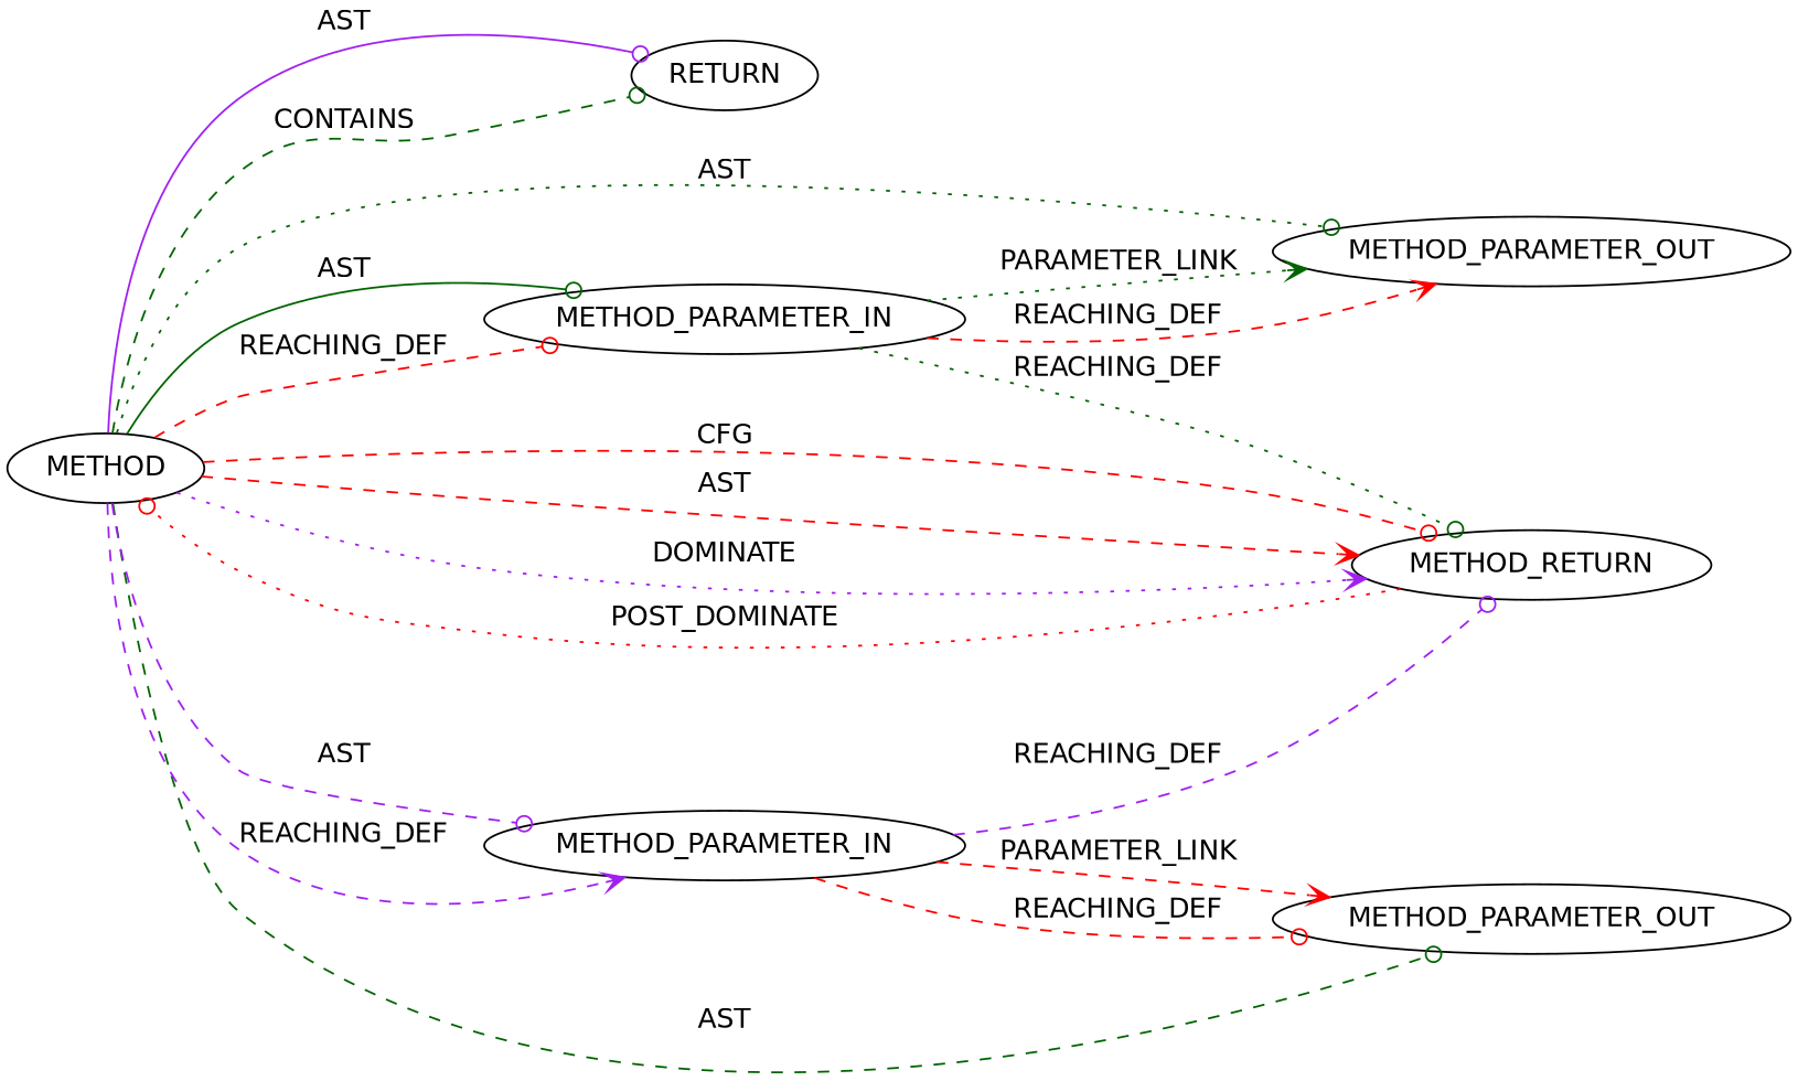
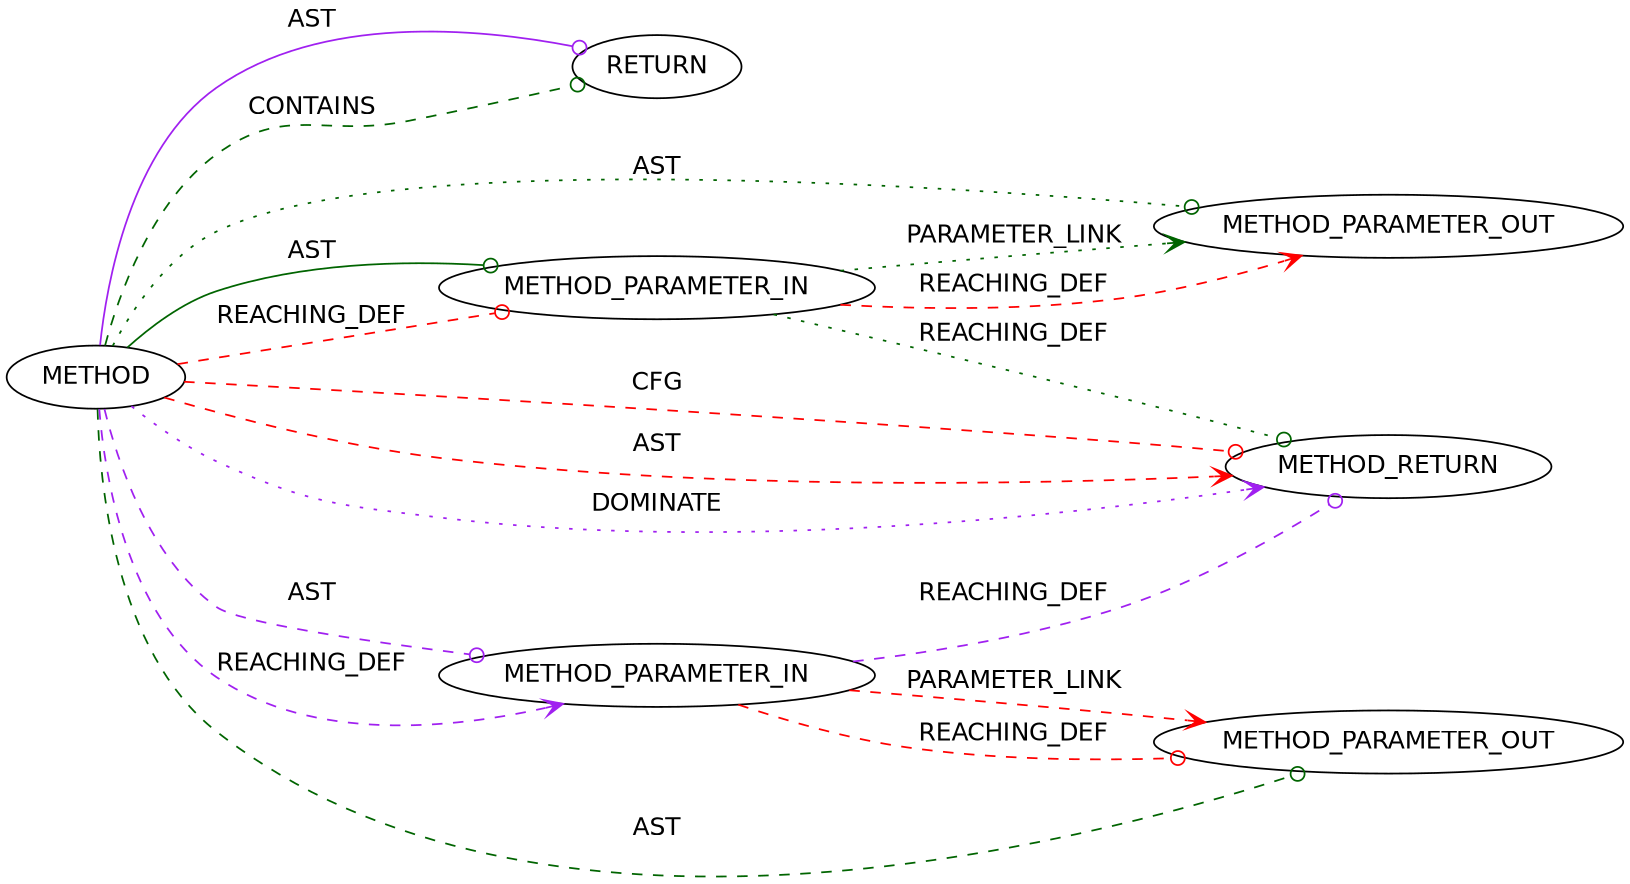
  digraph {
    fontname="DejaVu Sans"
    rankdir=LR
    node [CODE="<empty>" ORDER=1 TYPE_FULL_NAME=ANY fontname="DejaVu Sans" EVALUATION_STRATEGY=BY_VALUE IS_VARIADIC=false]
    edge [arrowhead=odot color=red fontname="DejaVu Sans" style=dashed]
    n1 [ARGUMENT_INDEX=1 label=RETURN EVALUATION_STRATEGY="" IS_VARIADIC=""]
    n2 [CODE=p2 INDEX=2 NAME=p2 ORDER=2 label=METHOD_PARAMETER_OUT]
    n3 [AST_PARENT_FULL_NAME="<global>" AST_PARENT_TYPE=NAMESPACE_BLOCK FILENAME="<empty>" FULL_NAME="<operator>.indirectFieldAccess" IS_EXTERNAL=true NAME="<operator>.indirectFieldAccess" ORDER=0 label=METHOD TYPE_FULL_NAME="" EVALUATION_STRATEGY="" IS_VARIADIC=""]
    n4 [CODE=p1 INDEX=1 NAME=p1 label=METHOD_PARAMETER_OUT]
    n5 [CODE=RET ORDER=2 label=METHOD_RETURN IS_VARIADIC=""]
    n6 [CODE=p1 INDEX=1 NAME=p1 label=METHOD_PARAMETER_IN]
    n7 [CODE=p2 INDEX=2 NAME=p2 ORDER=2 label=METHOD_PARAMETER_IN]
    n3 -> n1 [color=purple label=AST style=solid]
    n3 -> n1 [color=darkgreen label=CONTAINS]
    n3 -> n2 [color=darkgreen label=AST style=dotted]
    n3 -> n4 [color=darkgreen label=AST]
    n3 -> n5 [label=CFG]
    n3 -> n5 [arrowhead=vee label=AST]
    n3 -> n5 [arrowhead=vee color=purple label=DOMINATE style=dotted]
    n3 -> n6 [color=purple label=AST]
    n3 -> n6 [arrowhead=vee color=purple label=REACHING_DEF]
    n3 -> n7 [color=darkgreen label=AST style=solid]
    n3 -> n7 [label=REACHING_DEF]
-   n5 -> n3 [label=POST_DOMINATE style=dotted]
    n6 -> n4 [arrowhead=vee label=PARAMETER_LINK]
    n6 -> n4 [VARIABLE=p1 label=REACHING_DEF]
    n6 -> n5 [VARIABLE=p1 color=purple label=REACHING_DEF]
    n7 -> n2 [arrowhead=vee color=darkgreen label=PARAMETER_LINK style=dotted]
    n7 -> n2 [VARIABLE=p2 arrowhead=vee label=REACHING_DEF]
    n7 -> n5 [VARIABLE=p2 color=darkgreen label=REACHING_DEF style=dotted]
  }
